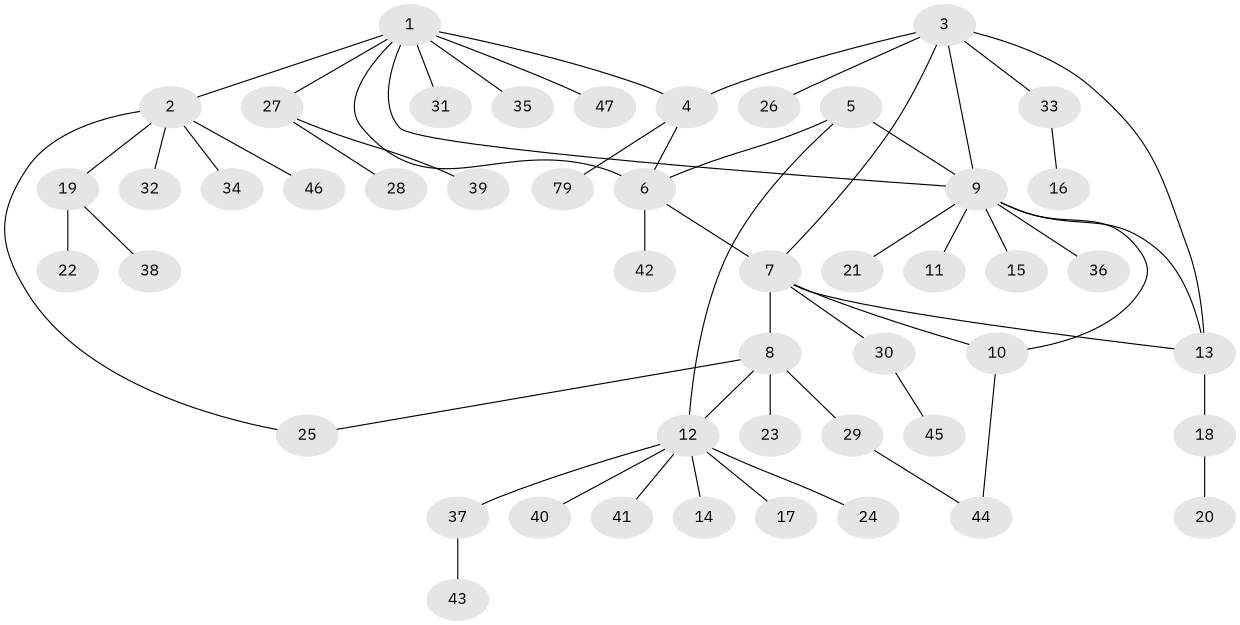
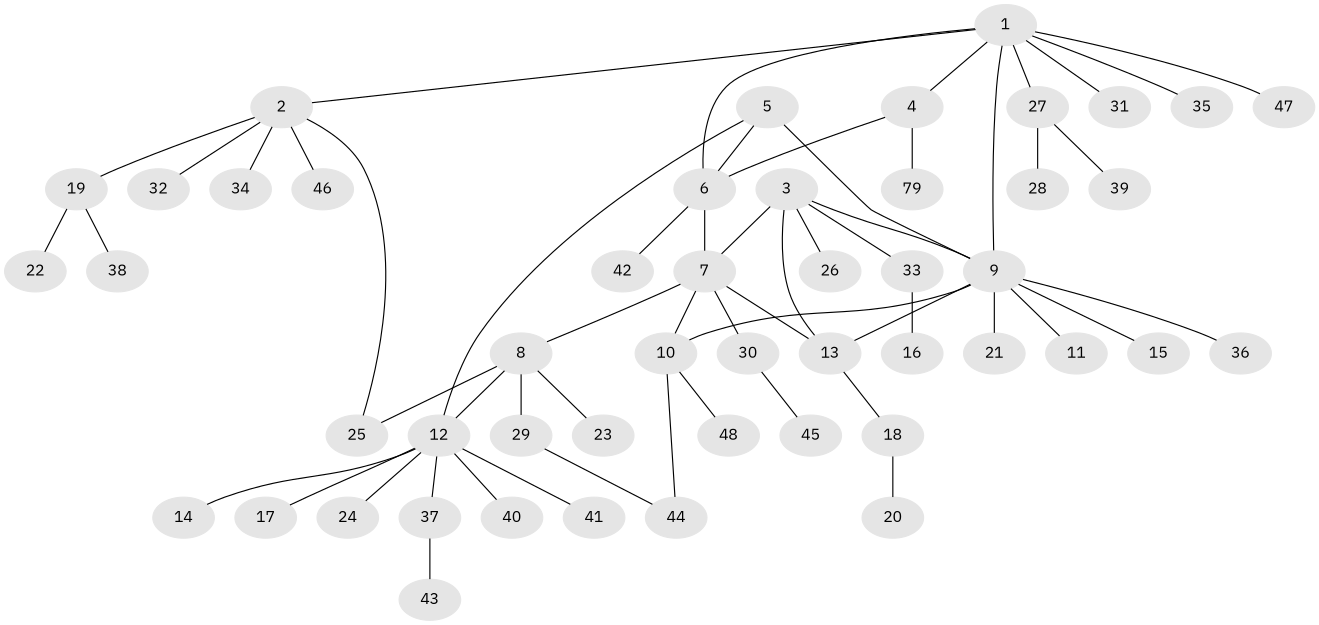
  graph {
    fontname="IBM Plex Sans"
    node [color=gray90 fontname="IBM Plex Sans" style=filled]
    edge [fontname="IBM Plex Sans"]
    1
    2
    4
    6
    9
    27
    31
    35
    47
    19
    32
    34
    46
    25
    n15 [label=79]
    7
    42
    21
    10
    13
    11
    15
    36
    28
    39
    8
    12
    23
    29
    22
    38
    3
    26
    33
    30
    16
    5
    14
    17
    24
    37
    40
    41
    44
+   48
    18
    45
    43
    20
    1 -- 2
    1 -- 4
    1 -- 6
    1 -- 9
    1 -- 27
    1 -- 31
    1 -- 35
    1 -- 47
    2 -- 19
    2 -- 32
    2 -- 34
    2 -- 46
    2 -- 25
    4 -- 6
    4 -- n15
    6 -- 7
    6 -- 42
    9 -- 21
    9 -- 10
    9 -- 13
    9 -- 11
    9 -- 15
    9 -- 36
    27 -- 28
    27 -- 39
    19 -- 22
    19 -- 38
    7 -- 10
    7 -- 13
    7 -- 8
    7 -- 30
    10 -- 44
+   10 -- 48
    13 -- 18
    8 -- 25
    8 -- 12
    8 -- 23
    8 -- 29
    12 -- 14
    12 -- 17
    12 -- 24
    12 -- 37
    12 -- 40
    12 -- 41
    29 -- 44
-   3 -- 4
    3 -- 9
    3 -- 7
    3 -- 13
    3 -- 26
    3 -- 33
    33 -- 16
    30 -- 45
    5 -- 6
    5 -- 9
    5 -- 12
    37 -- 43
    18 -- 20
  }
